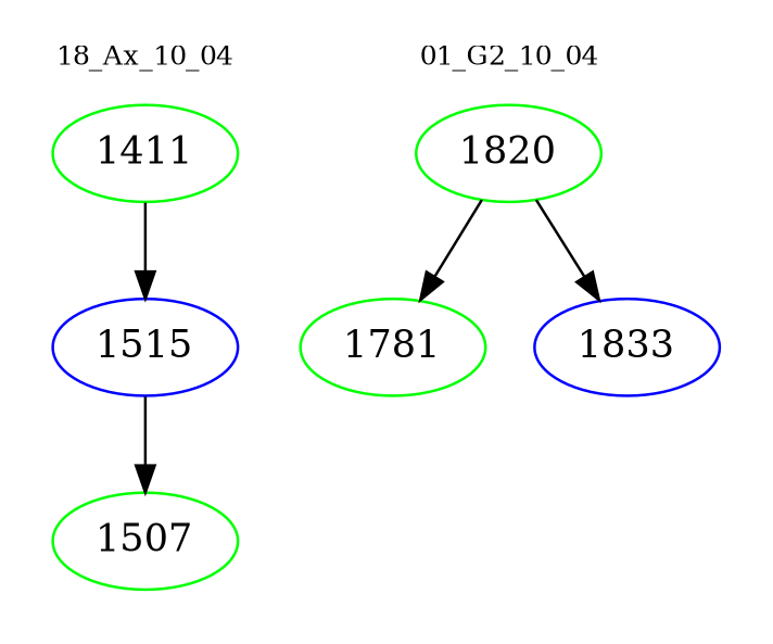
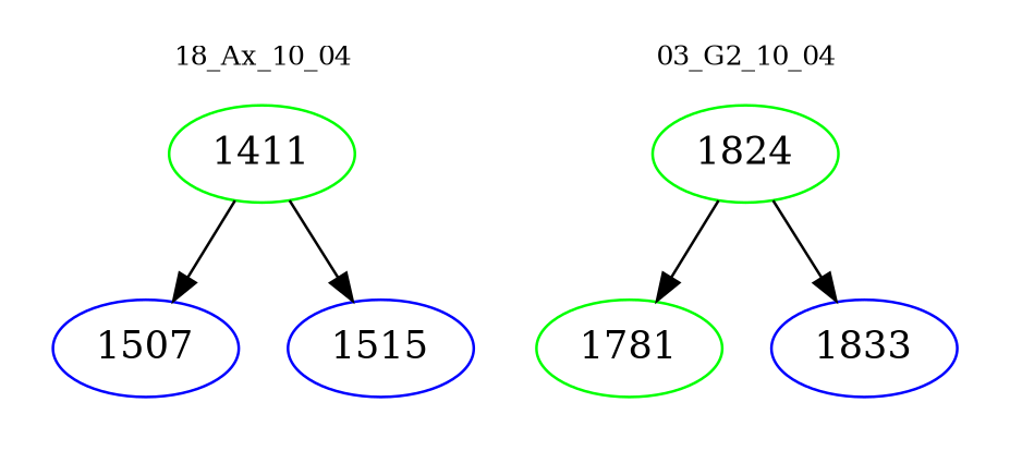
  digraph {
    node [color=green]
    edge [color=black]
    n1 [label=1411]
-   n2 [label=1507]
+   n2 [color=blue label=1507]
    n3 [color=blue label=1515]
-   n4 [label=1820]
+   n4 [label=1824]
    n5 [label=1781]
    n6 [color=blue label=1833]
    subgraph cluster_1 {
      color=white
      fontsize=10
      label="18_Ax_10_04"
      n1
      n2
      n3
    }
    subgraph cluster_2 {
      color=white
      fontsize=10
-     label="01_G2_10_04"
+     label="03_G2_10_04"
      n4
      n5
      n6
    }
-   n3 -> n2
+   n1 -> n2
    n1 -> n3
    n4 -> n5
    n4 -> n6
  }
